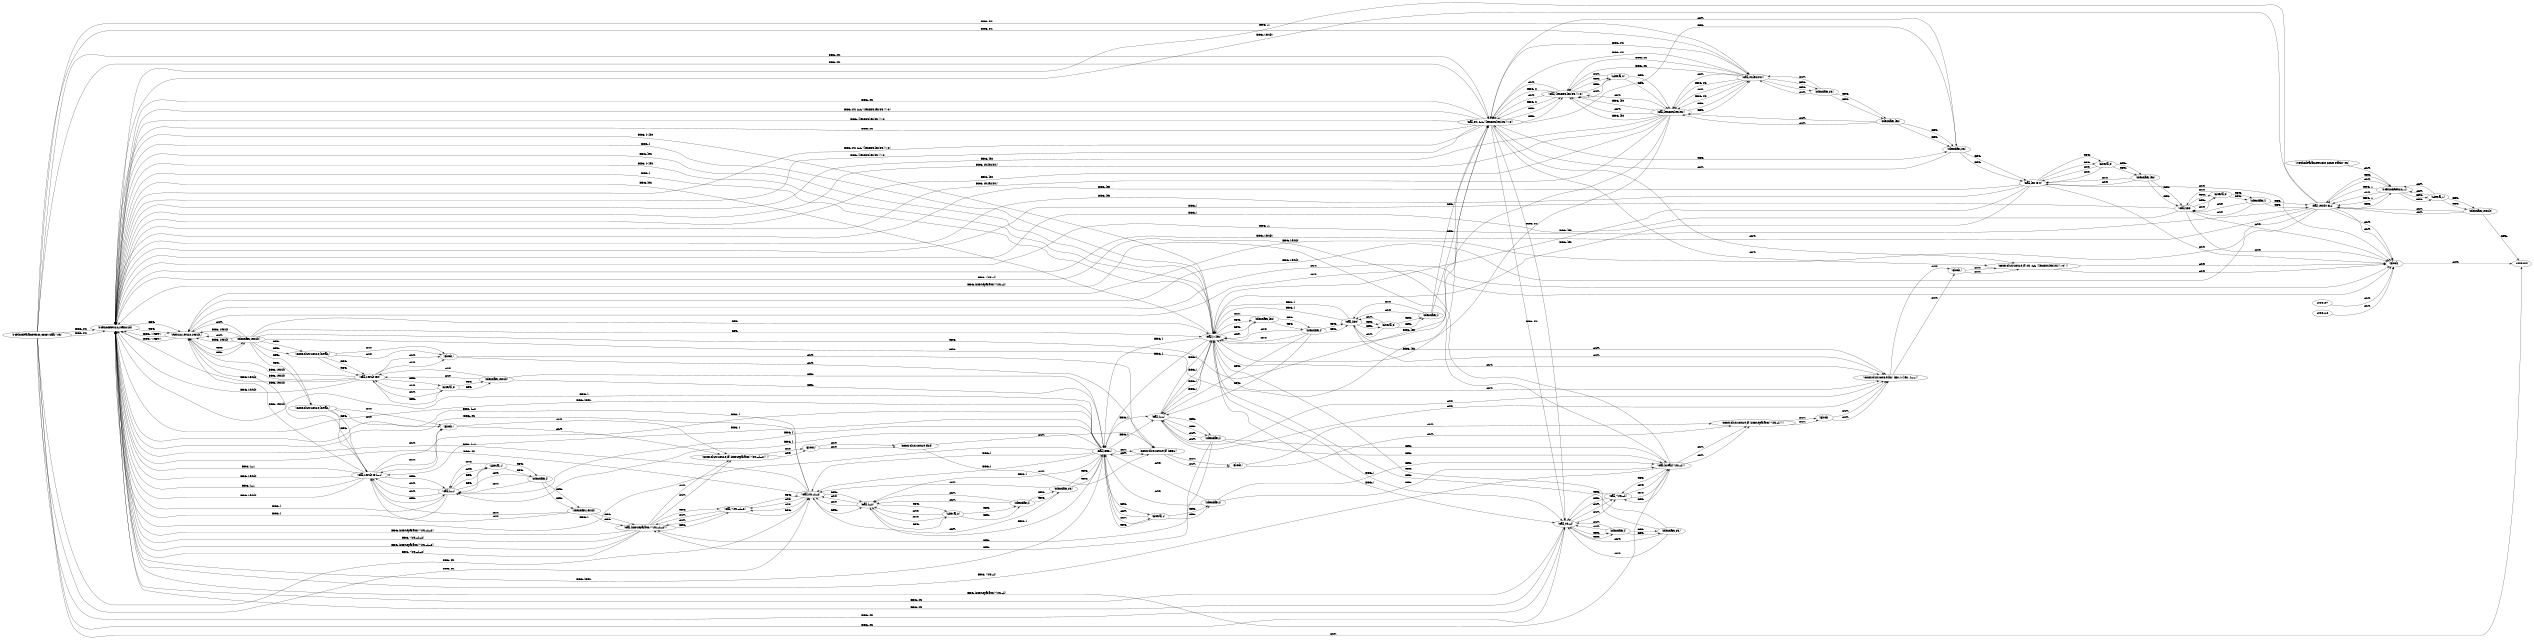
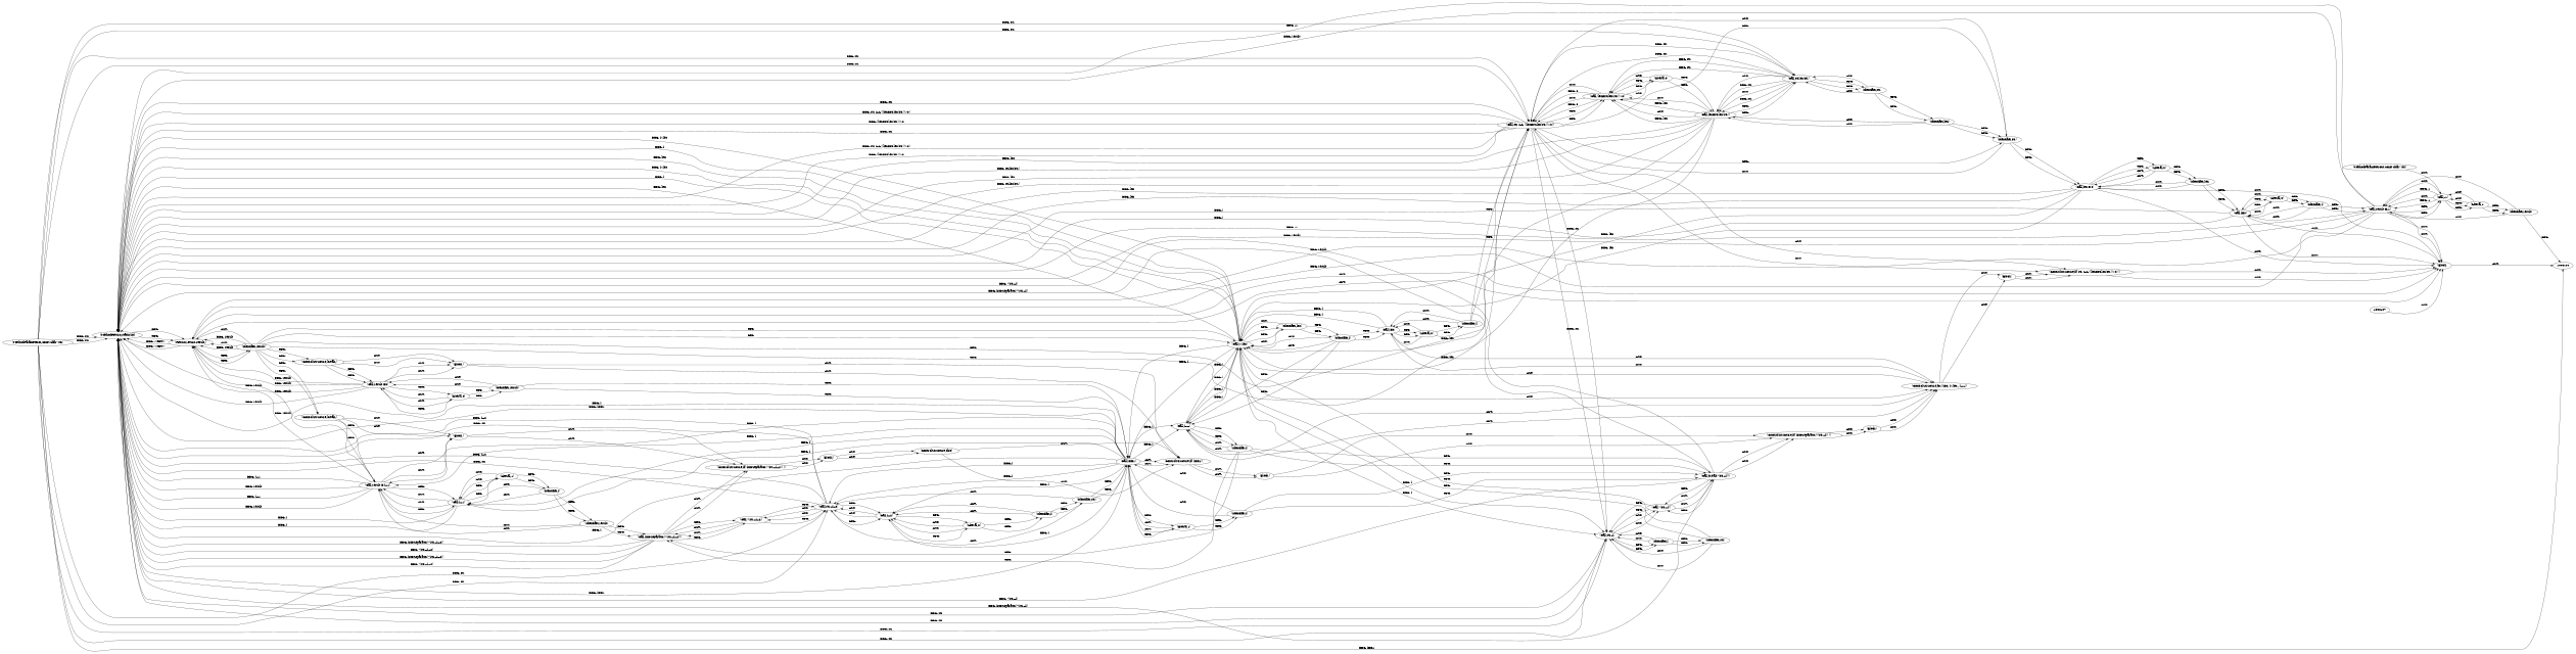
  digraph {
    rankdir=LR
    n1 [label="(MethodReturn,static int)"]
    n2 [label="(Return,return result;)"]
    n3 [label="(Block,)"]
    n4 [label="(Identifier,result)"]
    n5 [label="(MethodParameterIn,const char* str)"]
    1000104
    n7 [label="(Call,str+i+2)"]
    n8 [label="(Call,strlen(str))"]
    n9 [label="(Call,str && ((len=strlen(str))>0))"]
    n10 [label="(Call,str+i)"]
    n11 [label="(Call,i+2)"]
    n12 [label="(Call,*(str+i+2))"]
    n13 [label="(Call,(len=strlen(str))>0)"]
    n14 [label="(Call,len=strlen(str))"]
    n15 [label="(Identifier,str)"]
    n16 [label="(Identifier,str)"]
    n17 [label="(ControlStructure,if( str && ((len=strlen(str))>0) ))"]
    n18 [label="(Call,*(str+i))"]
    n19 [label="(Identifier,i)"]
-   n20 [label="(MethodParameterOut,const static* str)"]
-   n21 [label="(MethodReturn,-1)"]
+   n20 [label="(MethodParameterOut,const char* str)"]
+   n21 [label="(Call,-1)"]
    n22 [label="(Literal,1)"]
    n23 [label="(Call,i==1)"]
    n24 [label="(Identifier,i)"]
    n25 [label="(ControlStructure,if( i==1))"]
    n26 [label="(Call,i+1)"]
    n27 [label="(Call,result = i+1)"]
    n28 [label="(Call,i++)"]
    n29 [label="(Call,break(*(str+i)))"]
    n30 [label="(Block,)"]
    n31 [label="(Block,)"]
    n32 [label="(ControlStructure,if( isIDSeparator(*(str+i)) ))"]
    n33 [label="(Literal,2)"]
    n34 [label="(Literal,1)"]
    n35 [label="(Block,)"]
    n36 [label="(Call,i<len)"]
    n37 [label="(ControlStructure,for( i=0; i<len ; i++))"]
    n38 [label="(Identifier,i)"]
    n39 [label="(Literal,0)"]
    n40 [label="(Call,result =0)"]
    n41 [label="(Identifier,result)"]
    n42 [label="(ControlStructure,break;)"]
    n43 [label="(Block,)"]
    n44 [label="(ControlStructure,else)"]
    n45 [label="(Call,isIDSeparator(*(str+i+2)))"]
    n46 [label="(ControlStructure,if( isIDSeparator(*(str+i+2)) ))"]
    n47 [label="(Identifier,str)"]
    n48 [label="(Identifier,i)"]
    n49 [label="(Identifier,i)"]
    n50 [label="(Identifier,result)"]
    n51 [label="(ControlStructure,break;)"]
    n52 [label="(Identifier,len)"]
    n53 [label="(Literal,1)"]
    n54 [label="(Call,result =-1)"]
    n55 [label="(Identifier,result)"]
    n56 [label="(Call,i=0)"]
    n57 [label="(Literal,0)"]
    n58 [label="(Identifier,i)"]
    n59 [label="(Literal,0)"]
    n60 [label="(Call,len = 0)"]
    n61 [label="(Identifier,len)"]
    n62 [label="(Literal,0)"]
    n63 [label="(Identifier,len)"]
    n64 [label="(Block,)"]
    n65 [label="(Literal,0)"]
    n66 [label="(Call,i=0)"]
    n67 [label="(Identifier,i)"]
    n68 [label="(Identifier,i)"]
    n69 [label="(Block,)"]
    n70 [label="(Identifier,str)"]
    1000107
-   1000112
    n1 -> n2 [label="CFG: "]
    n1 -> n2 [label="CFG: "]
    n2 -> n1 [label="DDG: <RET>"]
    n2 -> n1 [label="DDG: <RET>"]
    n2 -> n3 [label="AST: "]
    n2 -> n3 [label="AST: "]
    n2 -> n4 [label="CFG: "]
    n2 -> n4 [label="CFG: "]
    n3 -> 1000104 [label="AST: "]
    n4 -> n2 [label="AST: "]
    n4 -> n2 [label="DDG: result"]
    n4 -> n2 [label="AST: "]
    n4 -> n2 [label="DDG: result"]
    n4 -> n9 [label="CFG: "]
    n4 -> n9 [label="CFG: "]
    n4 -> n36 [label="CFG: "]
    n4 -> n36 [label="CFG: "]
    n4 -> n42 [label="CFG: "]
    n4 -> n42 [label="CFG: "]
    n4 -> n51 [label="CFG: "]
    n4 -> n51 [label="CFG: "]
    n5 -> n1 [label="DDG: str"]
    n5 -> n1 [label="DDG: str"]
-   n5 -> 1000104 [label="AST: "]
+   n5 -> 1000104 [label="DDG: i==1"]
    n5 -> n7 [label="DDG: str"]
    n5 -> n7 [label="DDG: str"]
    n5 -> n8 [label="DDG: str"]
    n5 -> n8 [label="DDG: str"]
    n5 -> n9 [label="DDG: str"]
    n5 -> n9 [label="DDG: str"]
    n5 -> n10 [label="DDG: str"]
    n5 -> n10 [label="DDG: str"]
    n7 -> n1 [label="DDG: i+2"]
    n7 -> n1 [label="DDG: str"]
    n7 -> n1 [label="DDG: i+2"]
    n7 -> n1 [label="DDG: str"]
    n7 -> n11 [label="CFG: "]
    n7 -> n11 [label="CFG: "]
    n7 -> n12 [label="AST: "]
    n7 -> n12 [label="AST: "]
    n8 -> n9 [label="DDG: str"]
    n8 -> n9 [label="DDG: str"]
    n8 -> n13 [label="DDG: str"]
    n8 -> n13 [label="DDG: str"]
    n8 -> n14 [label="AST: "]
    n8 -> n14 [label="DDG: str"]
    n8 -> n14 [label="AST: "]
    n8 -> n14 [label="DDG: str"]
    n8 -> n15 [label="CFG: "]
    n8 -> n15 [label="CFG: "]
    n9 -> n1 [label="DDG: str && ((len=strlen(str))>0)"]
    n9 -> n1 [label="DDG: (len=strlen(str))>0"]
    n9 -> n1 [label="DDG: str"]
    n9 -> n1 [label="DDG: str && ((len=strlen(str))>0)"]
    n9 -> n1 [label="DDG: (len=strlen(str))>0"]
    n9 -> n1 [label="DDG: str"]
    n9 -> n10 [label="DDG: str"]
    n9 -> n10 [label="DDG: str"]
    n9 -> n13 [label="CFG: "]
    n9 -> n13 [label="CFG: "]
    n9 -> n16 [label="CFG: "]
    n9 -> n16 [label="CFG: "]
    n9 -> n17 [label="AST: "]
    n9 -> n17 [label="AST: "]
    n10 -> n1 [label="DDG: str"]
    n10 -> n1 [label="DDG: str"]
    n10 -> n18 [label="AST: "]
    n10 -> n18 [label="AST: "]
    n10 -> n19 [label="CFG: "]
    n10 -> n19 [label="CFG: "]
    n11 -> n7 [label="AST: "]
    n11 -> n7 [label="AST: "]
    n11 -> n33 [label="CFG: "]
    n11 -> n33 [label="CFG: "]
    n12 -> n7 [label="CFG: "]
    n12 -> n7 [label="CFG: "]
    n12 -> n45 [label="AST: "]
    n12 -> n45 [label="AST: "]
    n13 -> n9 [label="AST: "]
    n13 -> n9 [label="DDG: 0"]
    n13 -> n9 [label="AST: "]
    n13 -> n9 [label="DDG: 0"]
    n13 -> n62 [label="CFG: "]
    n13 -> n62 [label="CFG: "]
    n14 -> n1 [label="DDG: len"]
    n14 -> n1 [label="DDG: strlen(str)"]
    n14 -> n1 [label="DDG: len"]
    n14 -> n1 [label="DDG: strlen(str)"]
    n14 -> n8 [label="CFG: "]
    n14 -> n8 [label="CFG: "]
    n14 -> n13 [label="AST: "]
    n14 -> n13 [label="DDG: len"]
    n14 -> n13 [label="AST: "]
    n14 -> n13 [label="DDG: len"]
    n14 -> n36 [label="DDG: len"]
    n14 -> n36 [label="DDG: len"]
    n15 -> n8 [label="AST: "]
    n15 -> n8 [label="AST: "]
    n15 -> n63 [label="CFG: "]
    n15 -> n63 [label="CFG: "]
    n16 -> n9 [label="AST: "]
    n16 -> n9 [label="AST: "]
    n16 -> n60 [label="CFG: "]
    n16 -> n60 [label="CFG: "]
    n17 -> n3 [label="AST: "]
    n17 -> n3 [label="AST: "]
    n18 -> n10 [label="CFG: "]
    n18 -> n10 [label="CFG: "]
    n18 -> n29 [label="AST: "]
    n18 -> n29 [label="AST: "]
    n19 -> n10 [label="AST: "]
    n19 -> n10 [label="AST: "]
    n19 -> n70 [label="CFG: "]
    n19 -> n70 [label="CFG: "]
    n20 -> n21 [label="AST: "]
    n21 -> n53 [label="CFG: "]
    n21 -> n53 [label="CFG: "]
    n21 -> n54 [label="AST: "]
    n21 -> n54 [label="DDG: 1"]
    n21 -> n54 [label="AST: "]
    n21 -> n54 [label="DDG: 1"]
    n22 -> n23 [label="AST: "]
    n22 -> n23 [label="AST: "]
    n22 -> n24 [label="CFG: "]
    n22 -> n24 [label="CFG: "]
    n23 -> n1 [label="DDG: i"]
    n23 -> n1 [label="DDG: i==1"]
    n23 -> n1 [label="DDG: i"]
    n23 -> n1 [label="DDG: i==1"]
    n23 -> n7 [label="DDG: i"]
    n23 -> n7 [label="DDG: i"]
    n23 -> n11 [label="DDG: i"]
    n23 -> n11 [label="DDG: i"]
    n23 -> n22 [label="CFG: "]
    n23 -> n22 [label="CFG: "]
    n23 -> n25 [label="AST: "]
    n23 -> n25 [label="AST: "]
    n23 -> n26 [label="DDG: i"]
    n23 -> n26 [label="DDG: i"]
    n23 -> n27 [label="DDG: i"]
    n23 -> n27 [label="DDG: i"]
    n23 -> n28 [label="DDG: i"]
    n23 -> n28 [label="DDG: i"]
    n24 -> n23 [label="AST: "]
    n24 -> n23 [label="AST: "]
    n24 -> n29 [label="CFG: "]
    n24 -> n29 [label="CFG: "]
    n25 -> n31 [label="AST: "]
    n25 -> n31 [label="AST: "]
    n26 -> n1 [label="DDG: i"]
    n26 -> n1 [label="DDG: i"]
    n26 -> n27 [label="AST: "]
    n26 -> n27 [label="AST: "]
    n26 -> n34 [label="CFG: "]
    n26 -> n34 [label="CFG: "]
    n27 -> n1 [label="DDG: i+1"]
    n27 -> n1 [label="DDG: result"]
    n27 -> n1 [label="DDG: i+1"]
    n27 -> n1 [label="DDG: result"]
    n27 -> n2 [label="DDG: result"]
    n27 -> n2 [label="DDG: result"]
    n27 -> n26 [label="CFG: "]
    n27 -> n26 [label="CFG: "]
    n27 -> n35 [label="AST: "]
    n27 -> n35 [label="AST: "]
    n28 -> n36 [label="DDG: i"]
    n28 -> n36 [label="DDG: i"]
    n28 -> n37 [label="AST: "]
    n28 -> n37 [label="AST: "]
    n28 -> n38 [label="CFG: "]
    n28 -> n38 [label="CFG: "]
    n29 -> n1 [label="DDG: *(str+i)"]
    n29 -> n1 [label="DDG: isIDSeparator(*(str+i))"]
    n29 -> n1 [label="DDG: *(str+i)"]
    n29 -> n1 [label="DDG: isIDSeparator(*(str+i))"]
    n29 -> n18 [label="CFG: "]
    n29 -> n18 [label="CFG: "]
    n29 -> n32 [label="AST: "]
    n29 -> n32 [label="AST: "]
    n30 -> n25 [label="AST: "]
    n30 -> n25 [label="AST: "]
    n31 -> n32 [label="AST: "]
    n31 -> n32 [label="AST: "]
    n32 -> n69 [label="AST: "]
    n32 -> n69 [label="AST: "]
    n33 -> n11 [label="AST: "]
    n33 -> n11 [label="AST: "]
    n33 -> n48 [label="CFG: "]
    n33 -> n48 [label="CFG: "]
    n34 -> n26 [label="AST: "]
    n34 -> n26 [label="AST: "]
    n34 -> n49 [label="CFG: "]
    n34 -> n49 [label="CFG: "]
    n35 -> n46 [label="AST: "]
    n35 -> n46 [label="AST: "]
    n36 -> n1 [label="DDG: i<len"]
    n36 -> n1 [label="DDG: i"]
    n36 -> n1 [label="DDG: len"]
    n36 -> n1 [label="DDG: i<len"]
    n36 -> n1 [label="DDG: i"]
    n36 -> n1 [label="DDG: len"]
    n36 -> n10 [label="DDG: i"]
    n36 -> n10 [label="DDG: i"]
    n36 -> n23 [label="DDG: i"]
    n36 -> n23 [label="DDG: i"]
    n36 -> n28 [label="DDG: i"]
    n36 -> n28 [label="DDG: i"]
    n36 -> n37 [label="AST: "]
    n36 -> n37 [label="AST: "]
    n36 -> n52 [label="CFG: "]
    n36 -> n52 [label="CFG: "]
    n37 -> n64 [label="AST: "]
    n37 -> n64 [label="AST: "]
    n38 -> n28 [label="AST: "]
    n38 -> n28 [label="AST: "]
    n38 -> n29 [label="CFG: "]
    n38 -> n29 [label="CFG: "]
    n38 -> n45 [label="CFG: "]
    n38 -> n45 [label="CFG: "]
    n39 -> n40 [label="AST: "]
    n39 -> n40 [label="AST: "]
    n39 -> n41 [label="CFG: "]
    n39 -> n41 [label="CFG: "]
    n40 -> n1 [label="DDG: result"]
    n40 -> n1 [label="DDG: result"]
    n40 -> n2 [label="DDG: result"]
    n40 -> n2 [label="DDG: result"]
    n40 -> n30 [label="AST: "]
    n40 -> n30 [label="AST: "]
    n40 -> n39 [label="CFG: "]
    n40 -> n39 [label="CFG: "]
    n41 -> n23 [label="CFG: "]
    n41 -> n23 [label="CFG: "]
    n41 -> n40 [label="AST: "]
    n41 -> n40 [label="AST: "]
    n42 -> n30 [label="AST: "]
    n42 -> n30 [label="AST: "]
    n42 -> n40 [label="CFG: "]
    n42 -> n40 [label="CFG: "]
    n43 -> n44 [label="AST: "]
    n43 -> n44 [label="AST: "]
    n44 -> n25 [label="AST: "]
    n44 -> n25 [label="AST: "]
    n45 -> n1 [label="DDG: isIDSeparator(*(str+i+2))"]
    n45 -> n1 [label="DDG: *(str+i+2)"]
    n45 -> n1 [label="DDG: isIDSeparator(*(str+i+2))"]
    n45 -> n1 [label="DDG: *(str+i+2)"]
    n45 -> n12 [label="CFG: "]
    n45 -> n12 [label="CFG: "]
    n45 -> n46 [label="AST: "]
    n45 -> n46 [label="AST: "]
    n46 -> n43 [label="AST: "]
    n46 -> n43 [label="AST: "]
    n47 -> n7 [label="AST: "]
    n47 -> n7 [label="AST: "]
    n47 -> n23 [label="CFG: "]
    n47 -> n23 [label="CFG: "]
    n48 -> n11 [label="AST: "]
    n48 -> n11 [label="AST: "]
    n48 -> n47 [label="CFG: "]
    n48 -> n47 [label="CFG: "]
    n49 -> n26 [label="AST: "]
    n49 -> n26 [label="AST: "]
    n49 -> n50 [label="CFG: "]
    n49 -> n50 [label="CFG: "]
    n50 -> n27 [label="AST: "]
    n50 -> n27 [label="AST: "]
    n50 -> n45 [label="CFG: "]
    n50 -> n45 [label="CFG: "]
    n51 -> n27 [label="CFG: "]
    n51 -> n27 [label="CFG: "]
    n51 -> n35 [label="AST: "]
    n51 -> n35 [label="AST: "]
    n52 -> n36 [label="AST: "]
    n52 -> n36 [label="AST: "]
    n52 -> n68 [label="CFG: "]
    n52 -> n68 [label="CFG: "]
    n53 -> n21 [label="AST: "]
    n53 -> n21 [label="AST: "]
    n53 -> n55 [label="CFG: "]
    n53 -> n55 [label="CFG: "]
    n54 -> n1 [label="DDG: -1"]
    n54 -> n1 [label="DDG: result"]
    n54 -> n1 [label="DDG: -1"]
    n54 -> n1 [label="DDG: result"]
    n54 -> n2 [label="DDG: result"]
    n54 -> n2 [label="DDG: result"]
    n54 -> n3 [label="AST: "]
    n54 -> n3 [label="AST: "]
    n54 -> n21 [label="CFG: "]
    n54 -> n21 [label="CFG: "]
    n55 -> 1000104 [label="CFG: "]
    n55 -> n54 [label="AST: "]
    n55 -> n54 [label="AST: "]
    n56 -> n1 [label="DDG: i"]
    n56 -> n1 [label="DDG: i"]
    n56 -> n3 [label="AST: "]
    n56 -> n3 [label="AST: "]
    n56 -> n57 [label="CFG: "]
    n56 -> n57 [label="CFG: "]
    n57 -> n56 [label="AST: "]
    n57 -> n56 [label="AST: "]
    n57 -> n58 [label="CFG: "]
    n57 -> n58 [label="CFG: "]
    n58 -> n54 [label="CFG: "]
    n58 -> n54 [label="CFG: "]
    n58 -> n56 [label="AST: "]
    n58 -> n56 [label="AST: "]
    n59 -> n60 [label="AST: "]
    n59 -> n60 [label="AST: "]
    n59 -> n61 [label="CFG: "]
    n59 -> n61 [label="CFG: "]
    n60 -> n1 [label="DDG: len"]
    n60 -> n1 [label="DDG: len"]
    n60 -> n3 [label="AST: "]
    n60 -> n3 [label="AST: "]
    n60 -> n36 [label="DDG: len"]
    n60 -> n36 [label="DDG: len"]
    n60 -> n59 [label="CFG: "]
    n60 -> n59 [label="CFG: "]
    n61 -> n56 [label="CFG: "]
    n61 -> n56 [label="CFG: "]
    n61 -> n60 [label="AST: "]
    n61 -> n60 [label="AST: "]
    n62 -> n13 [label="AST: "]
    n62 -> n13 [label="AST: "]
    n62 -> n14 [label="CFG: "]
    n62 -> n14 [label="CFG: "]
    n63 -> n14 [label="AST: "]
    n63 -> n14 [label="AST: "]
    n63 -> n16 [label="CFG: "]
    n63 -> n16 [label="CFG: "]
    n64 -> n17 [label="AST: "]
    n64 -> n17 [label="AST: "]
    n65 -> n66 [label="AST: "]
    n65 -> n66 [label="AST: "]
    n65 -> n67 [label="CFG: "]
    n65 -> n67 [label="CFG: "]
    n66 -> n36 [label="DDG: i"]
    n66 -> n36 [label="DDG: i"]
    n66 -> n37 [label="AST: "]
    n66 -> n37 [label="AST: "]
    n66 -> n65 [label="CFG: "]
    n66 -> n65 [label="CFG: "]
    n67 -> n9 [label="CFG: "]
    n67 -> n9 [label="CFG: "]
    n67 -> n66 [label="AST: "]
    n67 -> n66 [label="AST: "]
    n68 -> n28 [label="CFG: "]
    n68 -> n28 [label="CFG: "]
    n68 -> n36 [label="AST: "]
    n68 -> n36 [label="AST: "]
    n68 -> n66 [label="CFG: "]
    n68 -> n66 [label="CFG: "]
    n69 -> n37 [label="AST: "]
    n69 -> n37 [label="AST: "]
    n70 -> n10 [label="AST: "]
    n70 -> n10 [label="AST: "]
    n70 -> n36 [label="CFG: "]
    n70 -> n36 [label="CFG: "]
    1000107 -> n3 [label="AST: "]
-   1000112 -> n3 [label="AST: "]
  }
